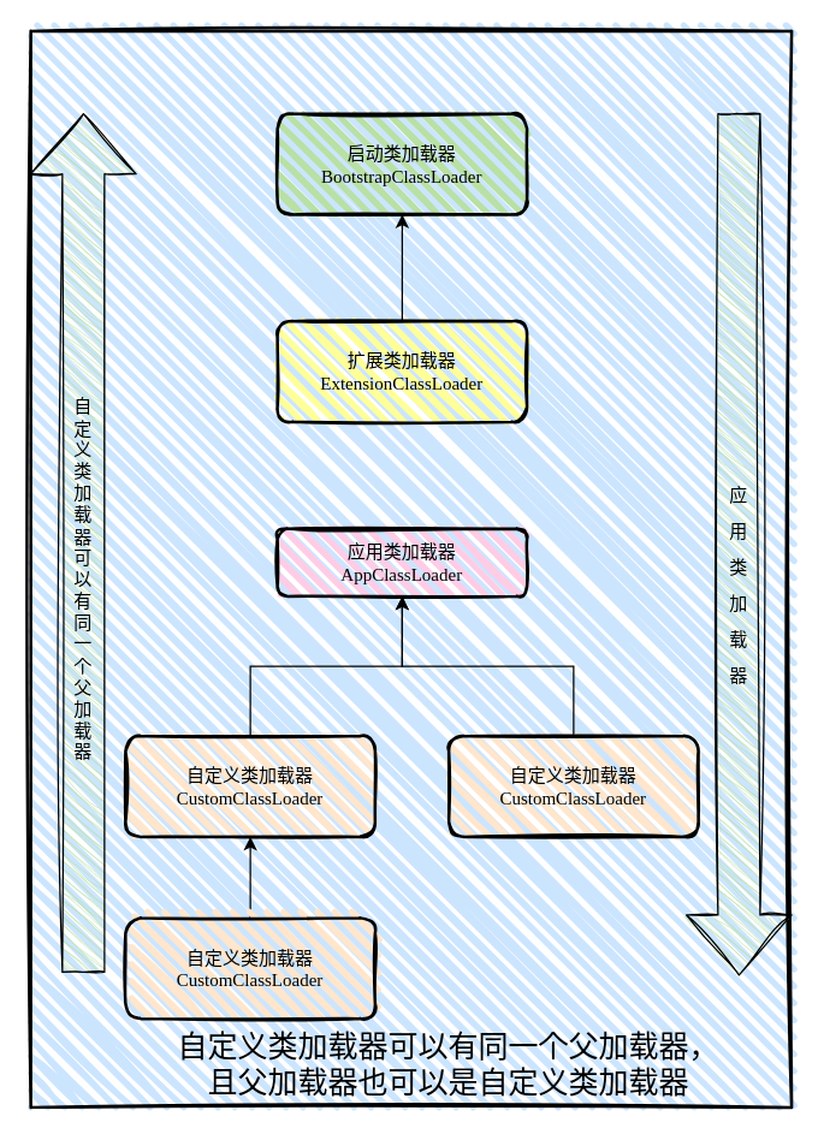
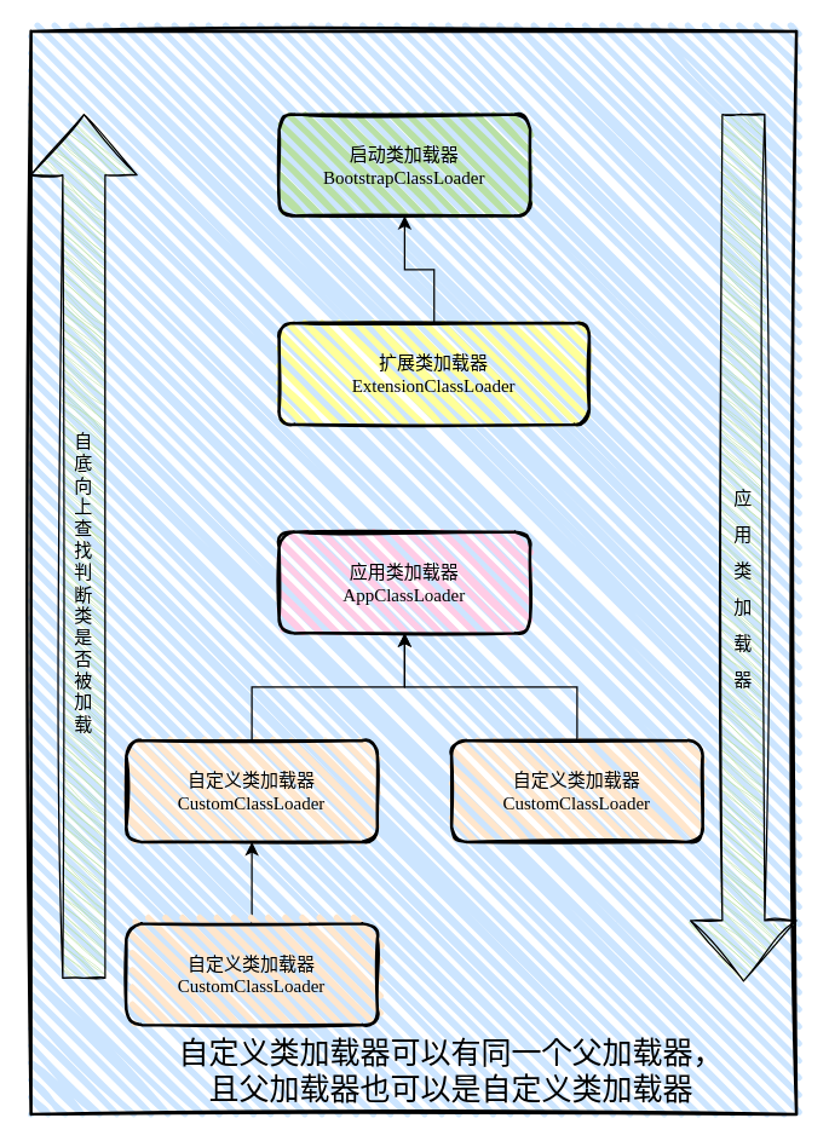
  <mxCell id="0" />
  <mxCell id="1" parent="0" />
  <mxCell id="2" value="" style="rounded=0;whiteSpace=wrap;html=1;strokeWidth=2;fillWeight=4;hachureGap=8;hachureAngle=45;fillColor=#CCE5FF;shadow=0;sketch=1;curveFitting=1;jiggle=2;glass=0;" vertex="1" parent="1"><mxGeometry x="20" y="20" width="506" height="716" as="geometry" /></mxCell>
  <mxCell id="3" value="&lt;font face=&quot;Comic Sans MS&quot;&gt;启动类加载器&lt;br&gt;BootstrapClassLoader&lt;br&gt;&lt;/font&gt;" style="rounded=1;whiteSpace=wrap;html=1;strokeWidth=2;fillWeight=4;hachureGap=8;hachureAngle=45;fillColor=#b9e0a5;sketch=1;" vertex="1" parent="1"><mxGeometry x="184" y="75" width="166" height="67" as="geometry" /></mxCell>
  <mxCell id="4" value="" style="edgeStyle=orthogonalEdgeStyle;rounded=0;orthogonalLoop=1;jettySize=auto;html=1;" edge="1" parent="1" source="5" target="3"><mxGeometry relative="1" as="geometry" /></mxCell>
- <mxCell id="5" value="&lt;font face=&quot;Comic Sans MS&quot;&gt;扩展类加载器&lt;br&gt;ExtensionClassLoader&lt;br&gt;&lt;/font&gt;" style="rounded=1;whiteSpace=wrap;html=1;strokeWidth=2;fillWeight=4;hachureGap=8;hachureAngle=45;fillColor=#FFFF99;sketch=1;" vertex="1" parent="1"><mxGeometry x="184" y="213" width="166" height="67" as="geometry" /></mxCell>
- <mxCell id="6" value="&lt;font face=&quot;Comic Sans MS&quot;&gt;应用类加载器&lt;br&gt;AppClassLoader&lt;br&gt;&lt;/font&gt;" style="rounded=1;whiteSpace=wrap;html=1;strokeWidth=2;fillWeight=4;hachureGap=8;hachureAngle=45;fillColor=#FFCCE6;sketch=1;" vertex="1" parent="1"><mxGeometry x="184" y="351" width="166" height="45" as="geometry" /></mxCell>
+ <mxCell id="5" value="&lt;font face=&quot;Comic Sans MS&quot;&gt;扩展类加载器&lt;br&gt;ExtensionClassLoader&lt;br&gt;&lt;/font&gt;" style="rounded=1;whiteSpace=wrap;html=1;strokeWidth=2;fillWeight=4;hachureGap=8;hachureAngle=45;fillColor=#FFFF99;sketch=1;" vertex="1" parent="1"><mxGeometry x="184" y="213" width="205" height="67" as="geometry" /></mxCell>
+ <mxCell id="6" value="&lt;font face=&quot;Comic Sans MS&quot;&gt;应用类加载器&lt;br&gt;AppClassLoader&lt;br&gt;&lt;/font&gt;" style="rounded=1;whiteSpace=wrap;html=1;strokeWidth=2;fillWeight=4;hachureGap=8;hachureAngle=45;fillColor=#FFCCE6;sketch=1;" vertex="1" parent="1"><mxGeometry x="184" y="351" width="166" height="67" as="geometry" /></mxCell>
  <mxCell id="7" value="" style="edgeStyle=orthogonalEdgeStyle;rounded=0;orthogonalLoop=1;jettySize=auto;html=1;" edge="1" parent="1" source="8" target="6"><mxGeometry relative="1" as="geometry" /></mxCell>
  <mxCell id="8" value="&lt;font face=&quot;Comic Sans MS&quot;&gt;自定义类加载器&lt;br&gt;CustomClassLoader&lt;br&gt;&lt;/font&gt;" style="rounded=1;whiteSpace=wrap;html=1;strokeWidth=2;fillWeight=4;hachureGap=8;hachureAngle=45;fillColor=#FFE6CC;sketch=1;" vertex="1" parent="1"><mxGeometry x="83" y="489" width="166" height="67" as="geometry" /></mxCell>
  <mxCell id="9" value="" style="edgeStyle=orthogonalEdgeStyle;rounded=0;orthogonalLoop=1;jettySize=auto;html=1;" edge="1" parent="1" source="10" target="6"><mxGeometry relative="1" as="geometry" /></mxCell>
  <mxCell id="10" value="&lt;font face=&quot;Comic Sans MS&quot;&gt;自定义类加载器&lt;br&gt;CustomClassLoader&lt;br&gt;&lt;/font&gt;" style="rounded=1;whiteSpace=wrap;html=1;strokeWidth=2;fillWeight=4;hachureGap=8;hachureAngle=45;fillColor=#FFE6CC;sketch=1;" vertex="1" parent="1"><mxGeometry x="298" y="489" width="166" height="67" as="geometry" /></mxCell>
  <mxCell id="11" value="" style="edgeStyle=orthogonalEdgeStyle;rounded=0;orthogonalLoop=1;jettySize=auto;html=1;" edge="1" parent="1" source="12" target="8"><mxGeometry relative="1" as="geometry" /></mxCell>
  <mxCell id="12" value="&lt;font face=&quot;Comic Sans MS&quot;&gt;自定义类加载器&lt;br&gt;CustomClassLoader&lt;br&gt;&lt;/font&gt;" style="rounded=1;whiteSpace=wrap;html=1;strokeWidth=2;fillWeight=4;hachureGap=8;hachureAngle=45;fillColor=#FFE6CC;sketch=1;" vertex="1" parent="1"><mxGeometry x="83" y="610" width="166" height="67" as="geometry" /></mxCell>
  <mxCell id="13" value="" style="html=1;shadow=0;dashed=0;align=center;verticalAlign=middle;shape=mxgraph.arrows2.arrow;dy=0.6;dx=40;direction=north;notch=0;sketch=1;curveFitting=1;jiggle=2;fillColor=#B9E0A5;" vertex="1" parent="1"><mxGeometry x="20" y="75" width="70" height="571" as="geometry" /></mxCell>
- <mxCell id="14" value="&lt;font face=&quot;Comic Sans MS&quot;&gt;自定义类加载器可以有同一个父加载器&lt;/font&gt;" style="text;html=1;strokeColor=none;fillColor=none;align=center;verticalAlign=middle;whiteSpace=wrap;rounded=0;" vertex="1" parent="1"><mxGeometry x="44" y="231.5" width="22" height="306" as="geometry" /></mxCell>
+ <mxCell id="14" value="&lt;font face=&quot;Comic Sans MS&quot;&gt;自底向上查找判断类是否被加载&lt;/font&gt;" style="text;html=1;strokeColor=none;fillColor=none;align=center;verticalAlign=middle;whiteSpace=wrap;rounded=0;" vertex="1" parent="1"><mxGeometry x="44" y="231.5" width="22" height="306" as="geometry" /></mxCell>
  <mxCell id="15" value="" style="html=1;shadow=0;dashed=0;align=center;verticalAlign=middle;shape=mxgraph.arrows2.arrow;dy=0.6;dx=40;direction=south;notch=0;fillColor=#B9E0A5;sketch=1;curveFitting=1;jiggle=2;" vertex="1" parent="1"><mxGeometry x="456" y="75" width="70" height="573" as="geometry" /></mxCell>
  <mxCell id="16" value="&lt;font style=&quot;font-size: 12px;&quot; face=&quot;Comic Sans MS&quot;&gt;应用类加载器&lt;/font&gt;" style="text;html=1;strokeColor=none;fillColor=none;align=center;verticalAlign=middle;whiteSpace=wrap;rounded=0;fontSize=20;fontFamily=Architects Daughter;" vertex="1" parent="1"><mxGeometry x="482.25" y="256.5" width="17.5" height="256" as="geometry" /></mxCell>
  <mxCell id="17" value="自定义类加载器可以有同一个父加载器，且父加载器也可以是自定义类加载器" style="text;html=1;strokeColor=none;fillColor=none;align=center;verticalAlign=middle;whiteSpace=wrap;rounded=0;fontSize=20;fontFamily=Architects Daughter;" vertex="1" parent="1"><mxGeometry x="110" y="684" width="376" height="46" as="geometry" /></mxCell>
